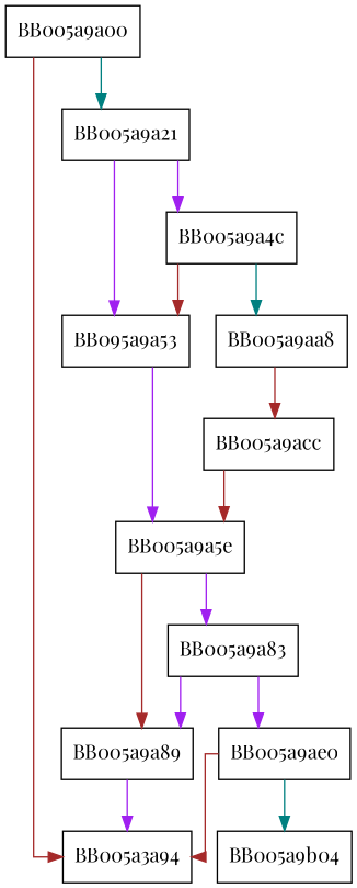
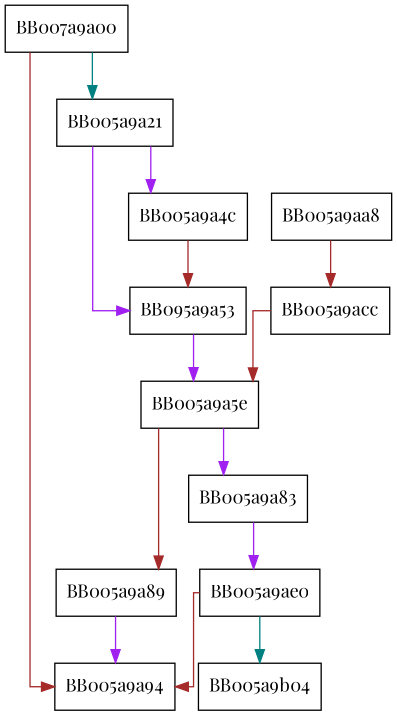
  digraph {
    fontname="Playfair Display"
    splines=ortho
    node [fontname="Playfair Display" shape=box]
    edge [color=purple fontname="Playfair Display"]
-   BB005a9a00
-   BB005a9a94 [label=BB005a3a94]
+   BB005a9a00 [label=BB007a9a00]
+   BB005a9a94
    BB005a9a21
    n4 [label=BB095a9a53]
    BB005a9a4c
    BB005a9a5e
    BB005a9aa8
    BB005a9a89
    BB005a9a83
    BB005a9acc
    BB005a9ae0
    BB005a9b04
    BB005a9a00 -> BB005a9a94 [color=brown]
    BB005a9a00 -> BB005a9a21 [color=teal]
    BB005a9a21 -> n4
    BB005a9a21 -> BB005a9a4c
    n4 -> BB005a9a5e
    BB005a9a4c -> n4 [color=brown]
-   BB005a9a4c -> BB005a9aa8 [color=teal]
    BB005a9a5e -> BB005a9a89 [color=brown]
    BB005a9a5e -> BB005a9a83
    BB005a9aa8 -> BB005a9acc [color=brown]
    BB005a9a89 -> BB005a9a94
-   BB005a9a83 -> BB005a9a89
    BB005a9a83 -> BB005a9ae0
    BB005a9acc -> BB005a9a5e [color=brown]
    BB005a9ae0 -> BB005a9a94 [color=brown]
    BB005a9ae0 -> BB005a9b04 [color=teal]
  }
